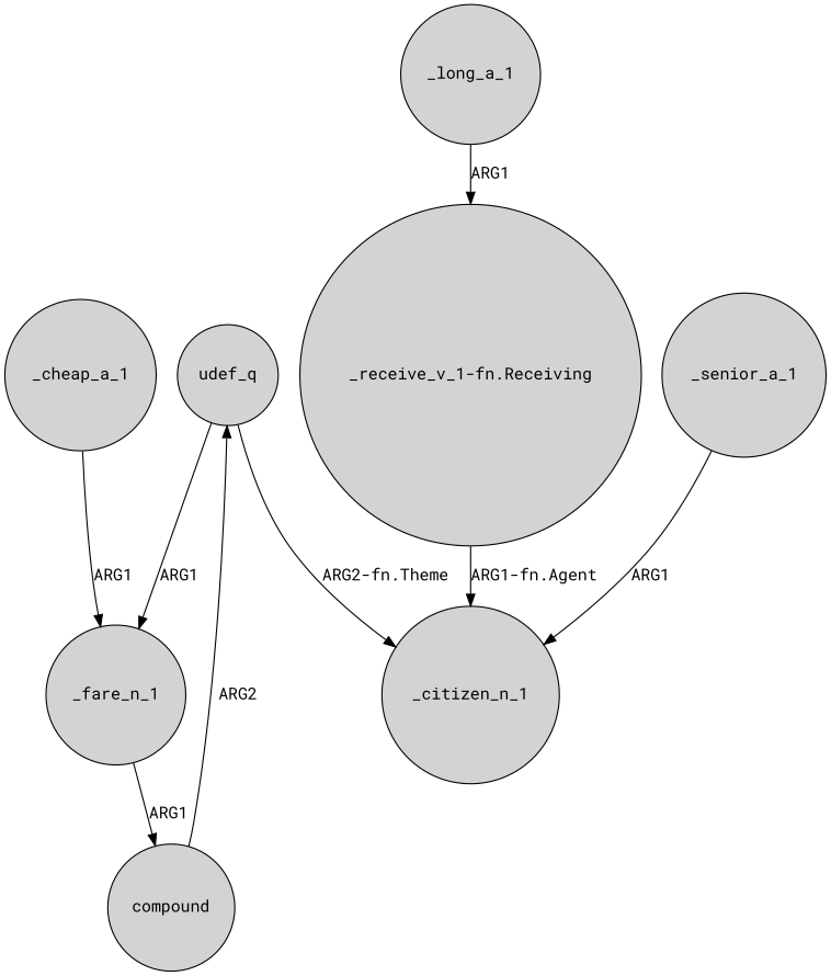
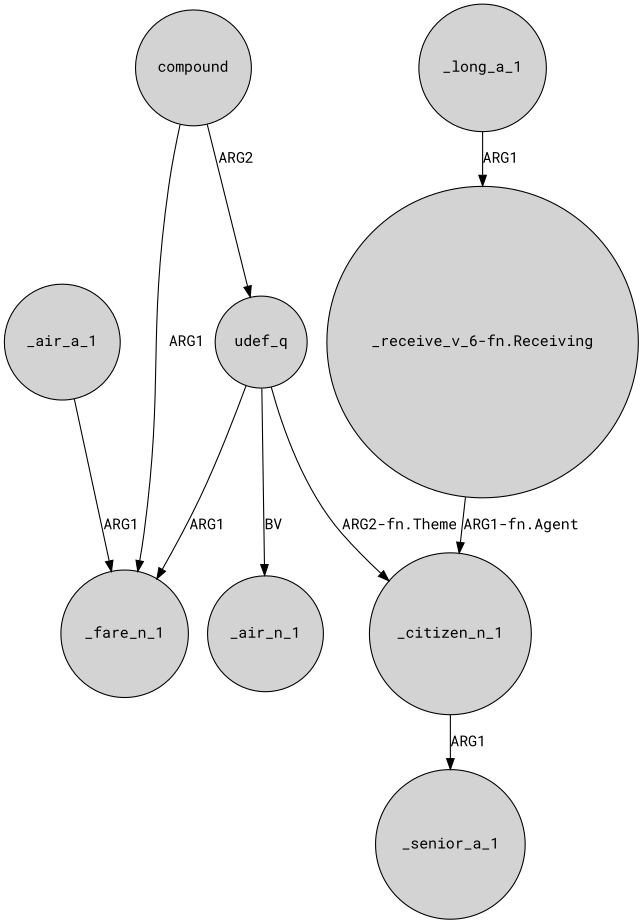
  digraph {
    fontname="Roboto Mono"
    node [fontname="Roboto Mono" shape=circle style=filled]
    edge [fontname="Roboto Mono"]
    udef_q
    _fare_n_1
+   _air_n_1
    _citizen_n_1
-   _cheap_a_1
-   "_receive_v_1-fn.Receiving"
+   _cheap_a_1 [label=_air_a_1]
+   "_receive_v_1-fn.Receiving" [label="_receive_v_6-fn.Receiving"]
    _long_a_1
    compound
    _senior_a_1
    udef_q -> _fare_n_1 [label=ARG1]
+   udef_q -> _air_n_1 [label=BV]
    udef_q -> _citizen_n_1 [label="ARG2-fn.Theme"]
    _cheap_a_1 -> _fare_n_1 [label=ARG1]
    "_receive_v_1-fn.Receiving" -> _citizen_n_1 [label="ARG1-fn.Agent"]
    _long_a_1 -> "_receive_v_1-fn.Receiving" [label=ARG1]
    compound -> udef_q [label=ARG2]
-   _fare_n_1 -> compound [label=ARG1]
-   _senior_a_1 -> _citizen_n_1 [label=ARG1]
+   compound -> _fare_n_1 [label=ARG1]
+   _citizen_n_1 -> _senior_a_1 [label=ARG1]
  }
